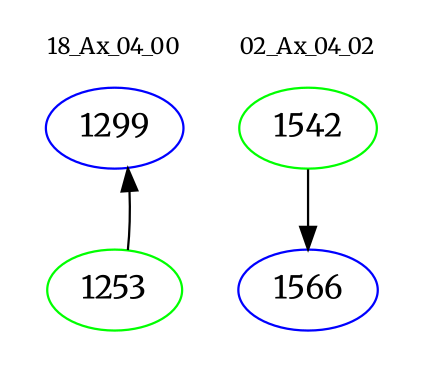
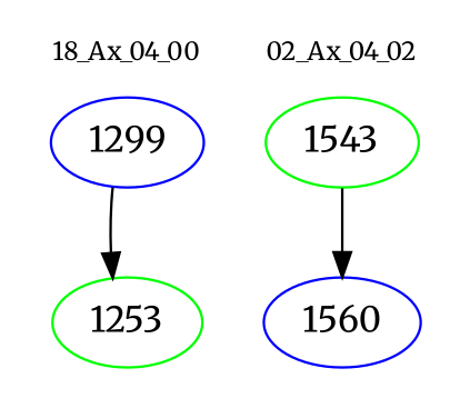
  digraph {
    fontname=Merriweather
    node [color=blue fontname=Merriweather]
    edge [color=black fontname=Merriweather]
    n1 [label=1299]
    n2 [color=green label=1253]
-   n3 [color=green label=1542]
-   n4 [label=1566]
+   n3 [color=green label=1543]
+   n4 [label=1560]
    subgraph cluster_1 {
      color=white
      fontsize=10
      label="18_Ax_04_00"
      n1
      n2
    }
    subgraph cluster_2 {
      color=white
      fontsize=10
      label="02_Ax_04_02"
      n3
      n4
    }
-   n2 -> n1
+   n1 -> n2
    n3 -> n4
  }
